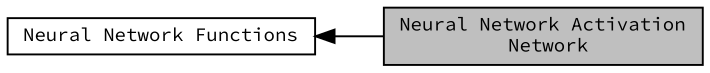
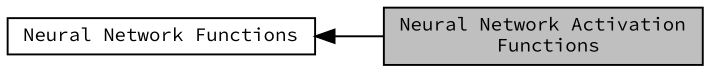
  digraph {
    rankdir=LR
    fontname="Source Code Pro"
    node [color=black fontname="Source Code Pro" fontsize=10 shape=box style=filled]
    n1 [fillcolor=white height=0.2 label="Neural Network Functions" width=0.4]
-   n2 [fillcolor=grey75 fontcolor=black height=0.2 label="Neural Network Activation\l Network" width=0.4]
+   n2 [fillcolor=grey75 fontcolor=black height=0.2 label="Neural Network Activation\l Functions" width=0.4]
    n1 -> n2 [dir=back fontname="Source Code Pro" fontsize=10 labelfontname=Helvetica labelfontsize=10 shape=plaintext style=solid]
  }
